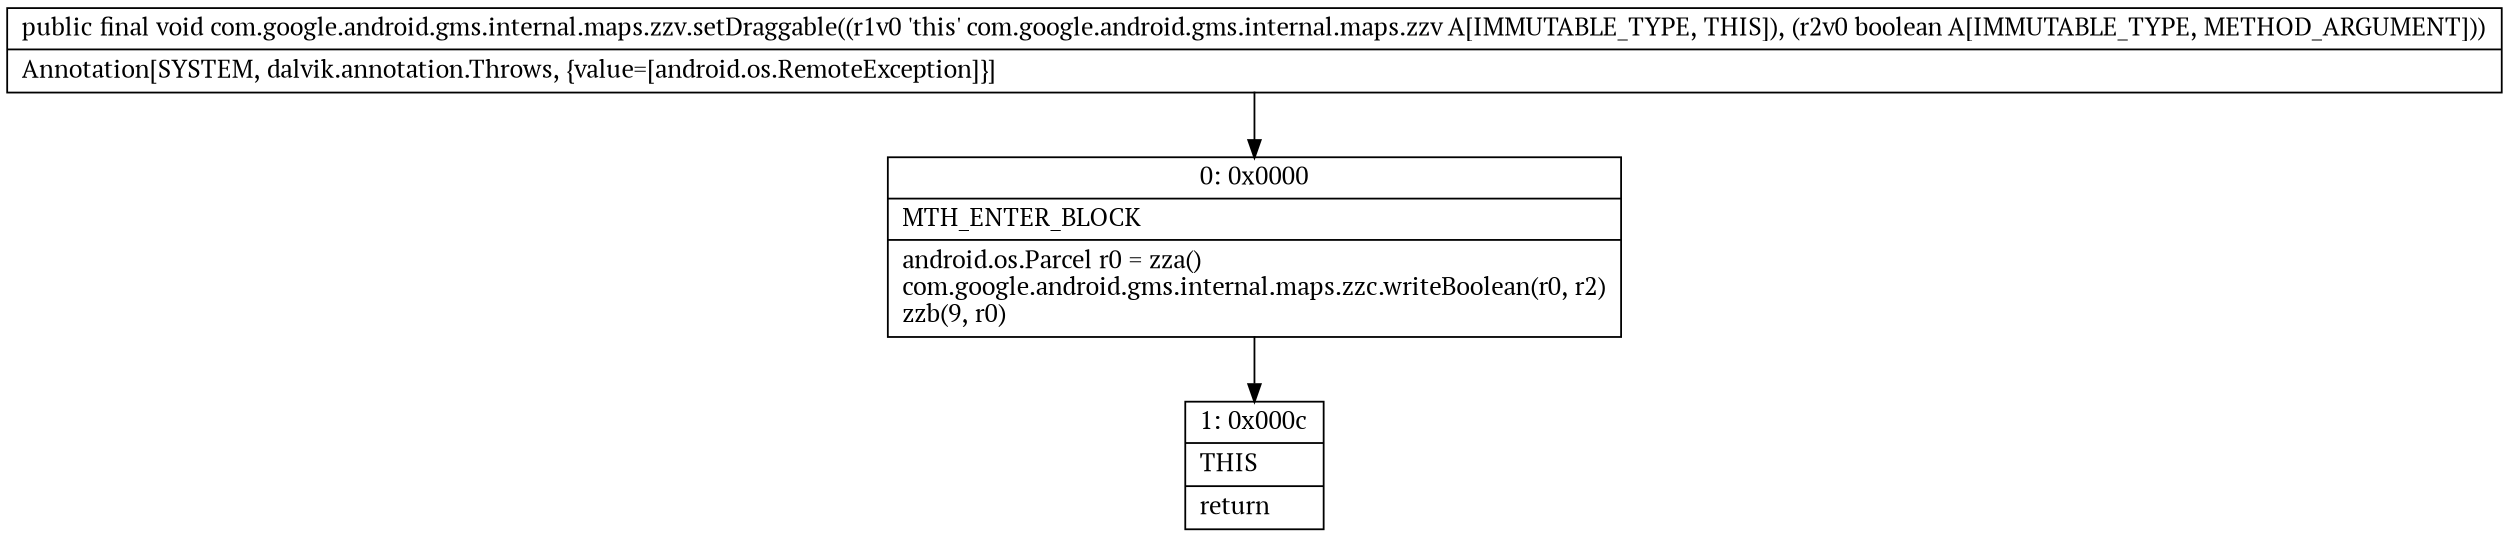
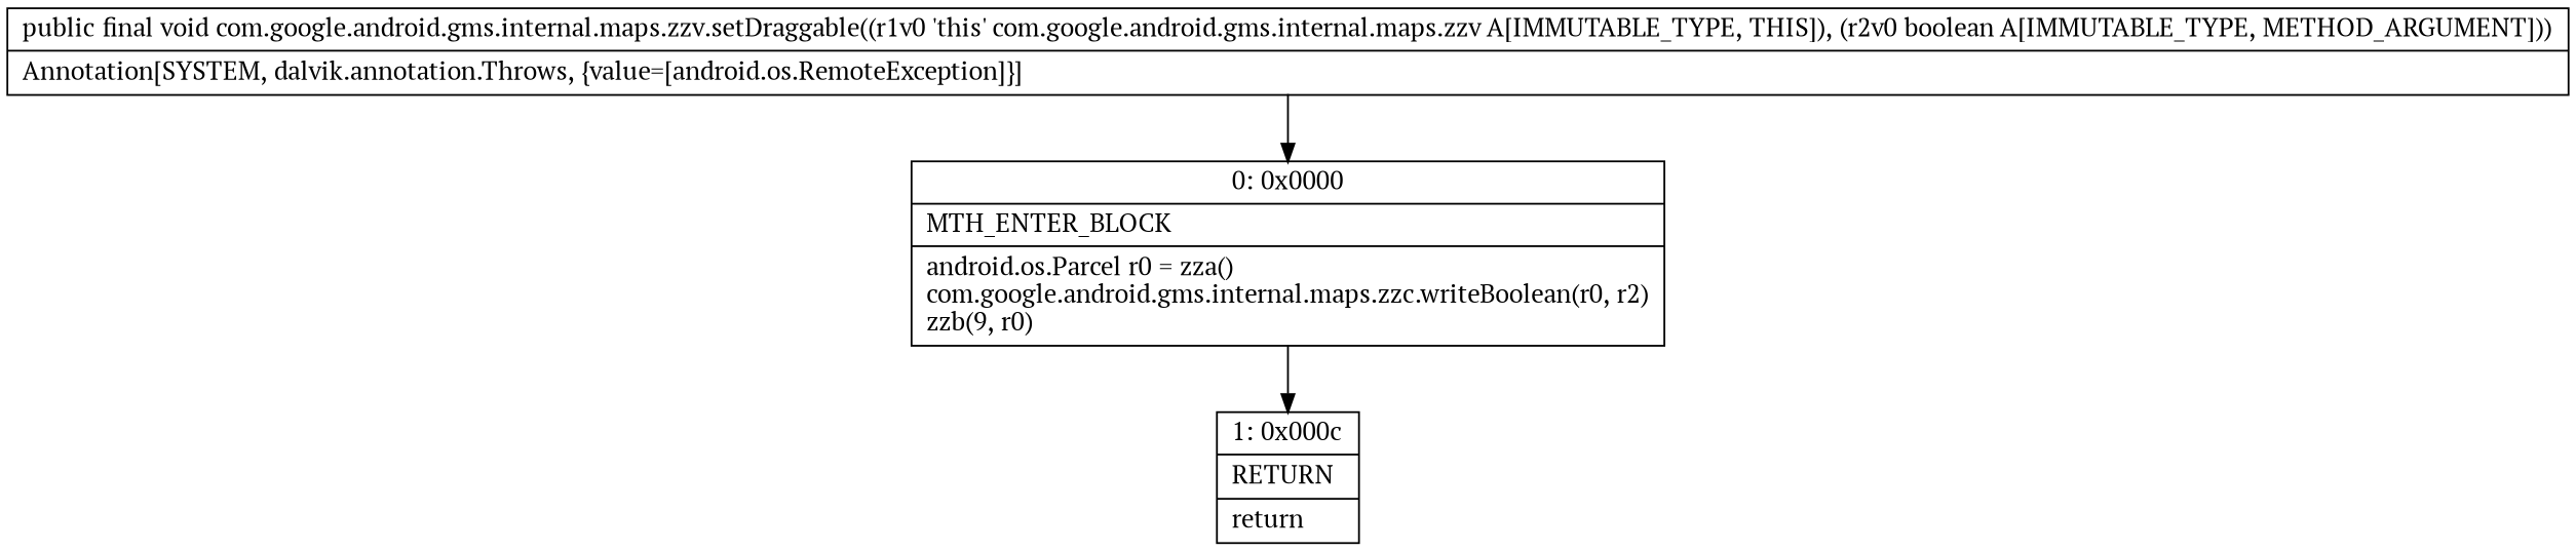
  digraph {
    fontname="PT Serif"
    node [shape=record fontname="PT Serif"]
    edge [fontname="PT Serif"]
    n1 [label="{0\:\ 0x0000|MTH_ENTER_BLOCK\l|android.os.Parcel r0 = zza()\lcom.google.android.gms.internal.maps.zzc.writeBoolean(r0, r2)\lzzb(9, r0)\l}"]
-   n2 [label="{1\:\ 0x000c|THIS\l|return\l}"]
+   n2 [label="{1\:\ 0x000c|RETURN\l|return\l}"]
    n3 [label="{public final void com.google.android.gms.internal.maps.zzv.setDraggable((r1v0 'this' com.google.android.gms.internal.maps.zzv A[IMMUTABLE_TYPE, THIS]), (r2v0 boolean A[IMMUTABLE_TYPE, METHOD_ARGUMENT]))  | Annotation[SYSTEM, dalvik.annotation.Throws, \{value=[android.os.RemoteException]\}]\l}"]
    n1 -> n2
    n3 -> n1
  }
